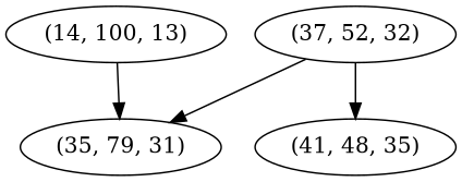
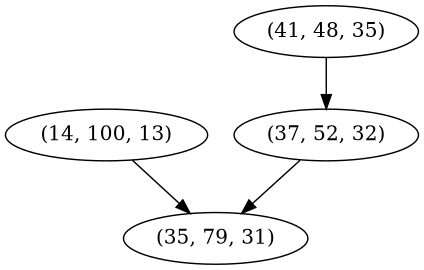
  digraph {
    "(14, 100, 13)"
    "(35, 79, 31)"
    "(37, 52, 32)"
    "(41, 48, 35)"
    "(14, 100, 13)" -> "(35, 79, 31)"
    "(37, 52, 32)" -> "(35, 79, 31)"
-   "(37, 52, 32)" -> "(41, 48, 35)"
+   "(41, 48, 35)" -> "(37, 52, 32)"
  }
